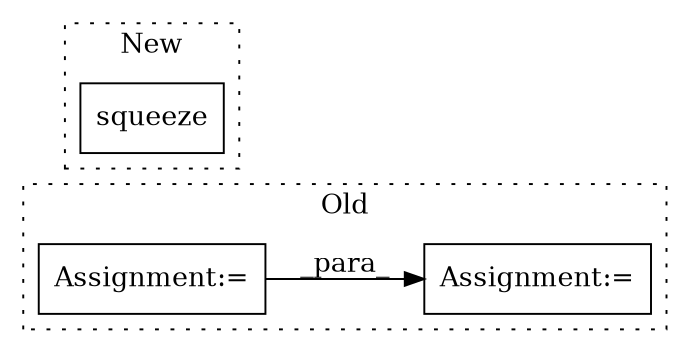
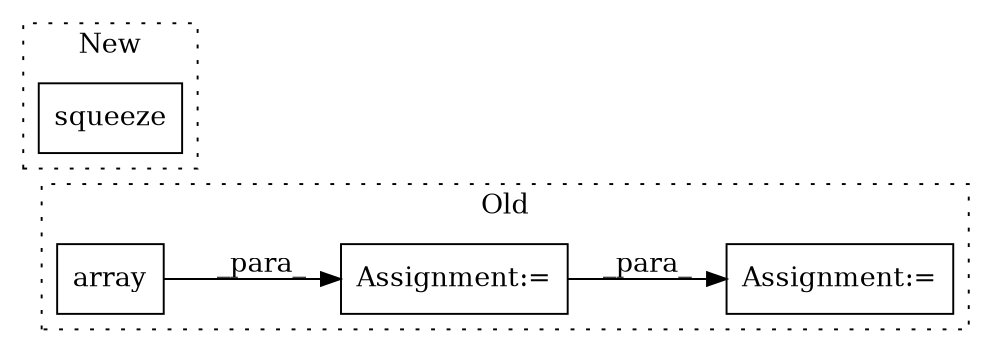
  digraph {
    rankdir=LR
    node [a=32 l=1 shape=box]
+   n1 [l="6,1" label=array s="1044,1051"]
    n2 [a=7 label="Assignment:=" s=1037]
    n3 [a=7 label="Assignment:=" s=1151]
    n4 [l=9 label=squeeze s=1156]
    subgraph cluster_1 {
      label=Old
      style=dotted
+     n1
      n2
      n3
    }
    subgraph cluster_2 {
      label=New
      style=dotted
      n4
    }
+   n1 -> n2 [label=_para_]
    n2 -> n3 [label=_para_]
  }
